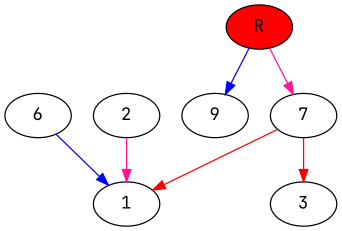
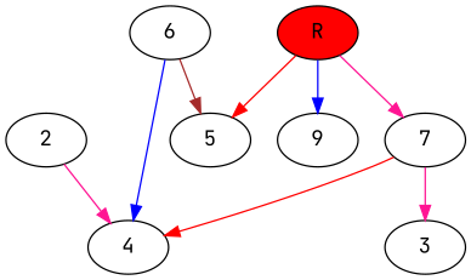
  digraph {
    fontname="JetBrains Mono"
    node [fontname="JetBrains Mono"]
    edge [color=deeppink fontname="JetBrains Mono"]
    2
-   4 [label=1]
+   4
    7
    3
    6
+   5
    R [fillcolor="#ff0000" style=filled]
    n8 [label=9]
    2 -> 4
    7 -> 4 [color=red]
-   7 -> 3 [color=red]
+   7 -> 3
    6 -> 4 [color=blue]
+   6 -> 5 [color=brown]
    R -> 7
+   R -> 5 [color=red]
    R -> n8 [color=blue]
  }
